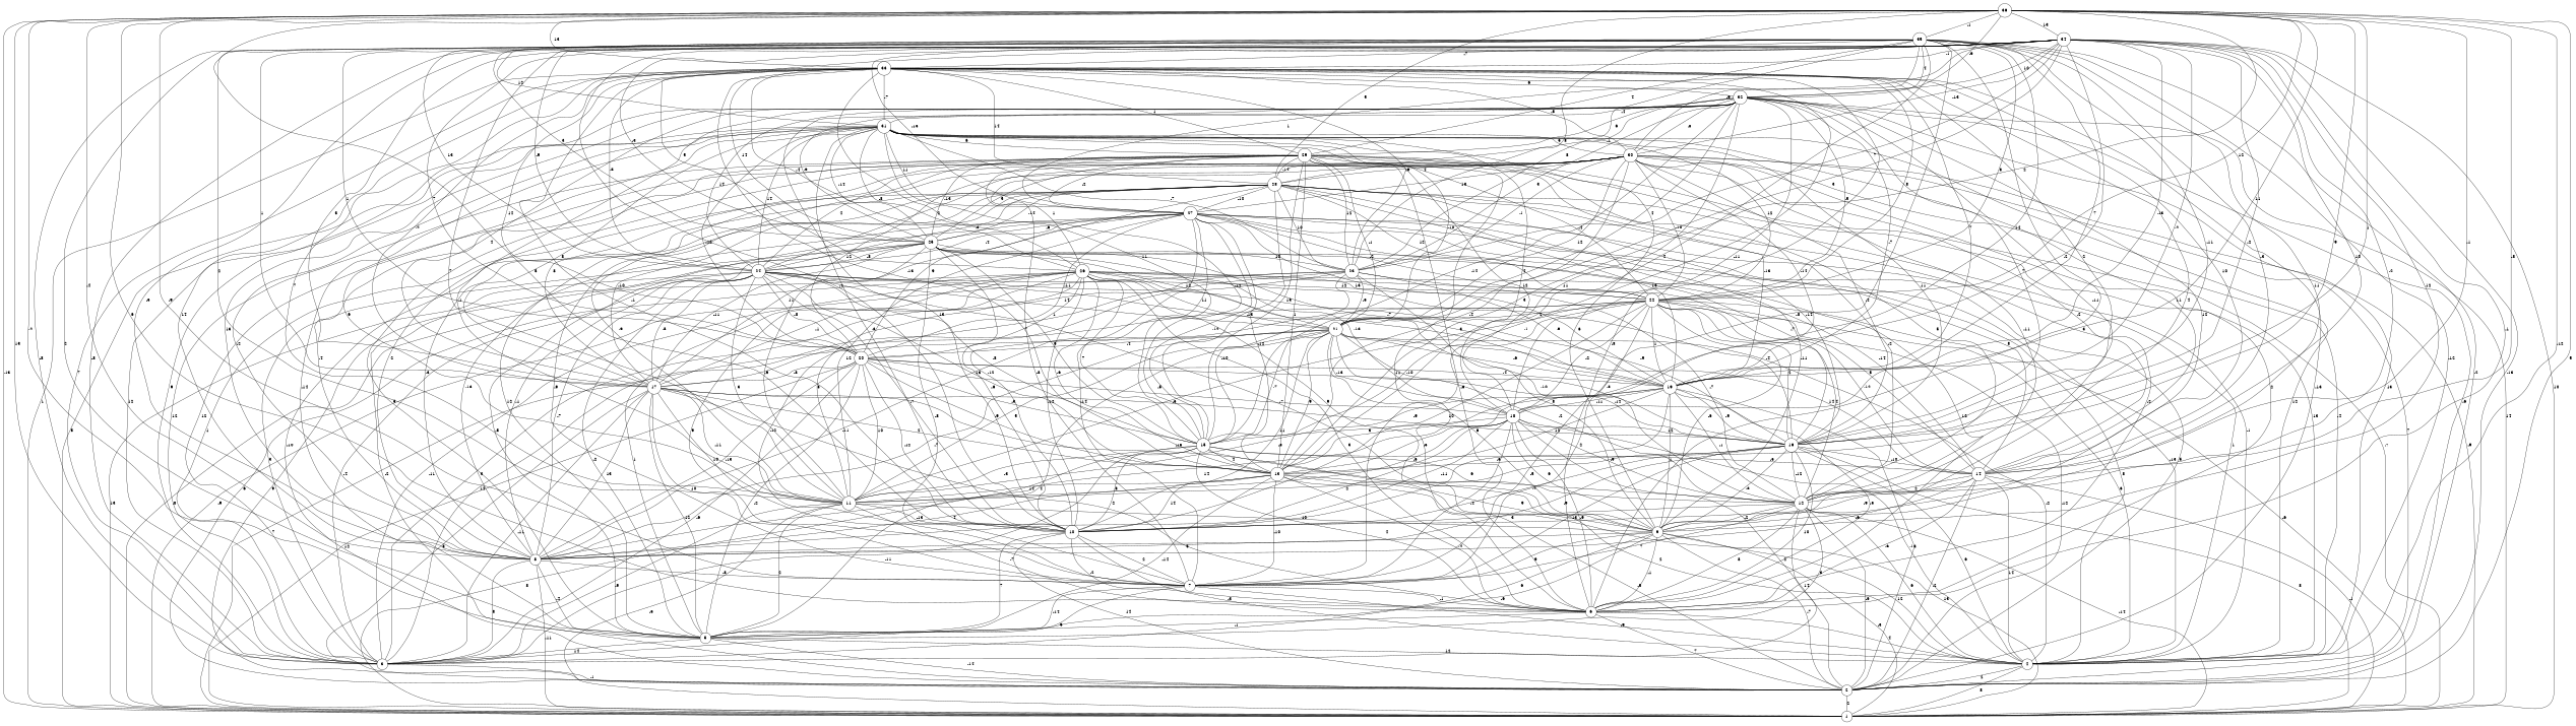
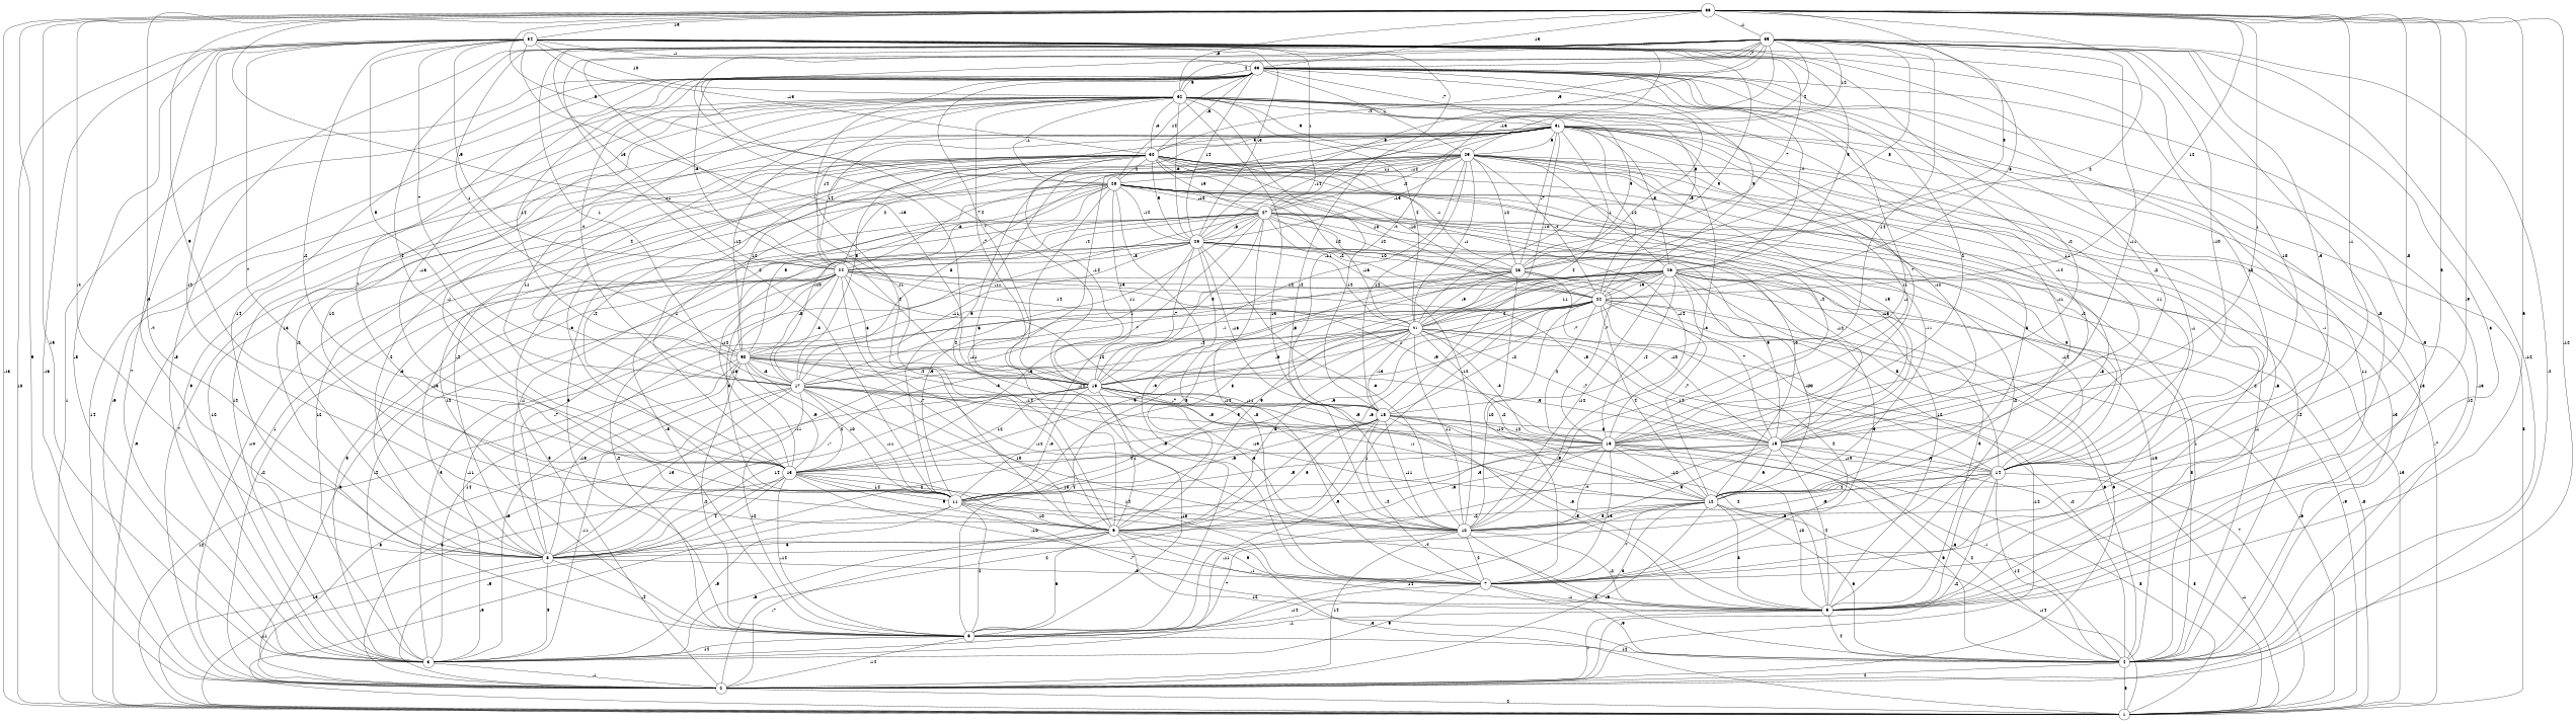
  graph {
    fontname="Helvetica,Arial,sans-serif"
    node [shape=circle]
    36
    1
    2
    3
    4
    5
    6
    7
    8
    10
    12
    13
    14
    16
    19
    21
    22
    23
    28
    32
    33
    34
    35
    9
    11
    18
    15
-   20
+   20 [label=90]
    17
    24
    25
    27
    29
    30
    31
    26
    36 -- 1 [label=-13]
    36 -- 2 [label=5]
    36 -- 3 [label=13]
    36 -- 4 [label=-12]
    36 -- 5 [label=-2]
    36 -- 6 [label=6]
    36 -- 7 [label=-9]
    36 -- 8 [label=-4]
    36 -- 10 [label=5]
    36 -- 12 [label=-8]
    36 -- 13 [label=9]
    36 -- 14 [label=-1]
    36 -- 16 [label=1]
    36 -- 19 [label=11]
    36 -- 21 [label=2]
    36 -- 22 [label=12]
    36 -- 23 [label=8]
    36 -- 28 [label=5]
    36 -- 32 [label=-9]
    36 -- 33 [label=13]
    36 -- 34 [label=13]
    36 -- 35 [label=-1]
    2 -- 1 [label=2]
    3 -- 2 [label=-1]
    4 -- 1 [label=8]
    4 -- 2 [label=2]
    5 -- 2 [label=-14]
    5 -- 3 [label=14]
    5 -- 4 [label=12]
    6 -- 2 [label=7]
    6 -- 4 [label=4]
    6 -- 5 [label=-1]
    7 -- 3 [label=9]
    7 -- 4 [label=-9]
    7 -- 5 [label=-14]
    7 -- 6 [label=-1]
    8 -- 1 [label=-11]
    8 -- 3 [label=8]
    8 -- 5 [label=-4]
    8 -- 7 [label=-8]
    10 -- 2 [label=14]
    10 -- 4 [label=-3]
    10 -- 5 [label=7]
    10 -- 6 [label=-2]
    10 -- 7 [label=2]
    12 -- 1 [label=-14]
    12 -- 2 [label=-6]
    12 -- 3 [label=14]
    12 -- 4 [label=6]
    12 -- 5 [label=3]
    12 -- 6 [label=8]
    12 -- 7 [label=7]
    12 -- 10 [label=3]
    12 -- 9 [label=-2]
    13 -- 1 [label=13]
    13 -- 2 [label=-5]
    13 -- 5 [label=-14]
    13 -- 6 [label=-4]
    13 -- 7 [label=-10]
    13 -- 8 [label=4]
    13 -- 10 [label=14]
    13 -- 9 [label=9]
    13 -- 11 [label=14]
    14 -- 1 [label=-1]
    14 -- 2 [label=-2]
    14 -- 4 [label=14]
    14 -- 6 [label=-6]
    14 -- 8 [label=-6]
    14 -- 10 [label=-9]
    14 -- 12 [label=2]
    16 -- 1 [label=8]
    16 -- 4 [label=6]
    16 -- 6 [label=10]
    16 -- 7 [label=13]
    16 -- 8 [label=-9]
    16 -- 10 [label=-2]
    16 -- 12 [label=-12]
    16 -- 14 [label=-10]
    16 -- 9 [label=-3]
    16 -- 11 [label=-5]
    19 -- 2 [label=3]
    19 -- 6 [label=-5]
    19 -- 8 [label=14]
    19 -- 10 [label=-5]
    19 -- 12 [label=-1]
    19 -- 13 [label=12]
    19 -- 16 [label=-9]
    19 -- 9 [label=1]
    19 -- 11 [label=-8]
    19 -- 18 [label=-11]
    21 -- 1 [label=7]
    21 -- 4 [label=-2]
    21 -- 5 [label=4]
    21 -- 8 [label=-7]
    21 -- 10 [label=11]
    21 -- 12 [label=-2]
    21 -- 13 [label=9]
    21 -- 14 [label=14]
    21 -- 16 [label=-8]
    21 -- 19 [label=-6]
    21 -- 9 [label=6]
    21 -- 11 [label=5]
    21 -- 18 [label=-13]
    21 -- 15 [label=-7]
    21 -- 20 [label=-4]
    22 -- 1 [label=-6]
    22 -- 2 [label=-12]
    22 -- 3 [label=14]
    22 -- 4 [label=6]
    22 -- 7 [label=2]
    22 -- 8 [label=-11]
    22 -- 10 [label=10]
    22 -- 12 [label=4]
    22 -- 14 [label=-12]
    22 -- 16 [label=2]
    22 -- 19 [label=1]
    22 -- 21 [label=2]
    22 -- 9 [label=-6]
    22 -- 11 [label=-5]
    22 -- 18 [label=-2]
    23 -- 1 [label=-9]
    23 -- 3 [label=3]
    23 -- 7 [label=-12]
    23 -- 12 [label=-7]
    23 -- 19 [label=-9]
    23 -- 21 [label=-5]
    23 -- 9 [label=8]
    23 -- 15 [label=-10]
    23 -- 17 [label=7]
    28 -- 2 [label=-10]
    28 -- 3 [label=1]
    28 -- 4 [label=-1]
    28 -- 6 [label=-2]
    28 -- 7 [label=-9]
    28 -- 8 [label=-3]
    28 -- 12 [label=-2]
    28 -- 16 [label=-14]
    28 -- 19 [label=13]
    28 -- 22 [label=12]
    28 -- 23 [label=10]
    28 -- 9 [label=-11]
    28 -- 15 [label=-13]
    28 -- 20 [label=9]
    28 -- 17 [label=-10]
    28 -- 24 [label=-3]
    28 -- 25 [label=-14]
    28 -- 27 [label=-10]
    32 -- 1 [label=14]
    32 -- 2 [label=-6]
    32 -- 3 [label=9]
    32 -- 4 [label=13]
    32 -- 8 [label=13]
    32 -- 10 [label=13]
    32 -- 12 [label=-11]
    32 -- 13 [label=11]
    32 -- 16 [label=7]
    32 -- 19 [label=-7]
    32 -- 21 [label=4]
    32 -- 22 [label=-5]
    32 -- 23 [label=3]
    32 -- 28 [label=-1]
    32 -- 9 [label=12]
    32 -- 11 [label=-1]
    32 -- 18 [label=-11]
    32 -- 15 [label=-14]
    32 -- 17 [label=4]
    32 -- 24 [label=14]
    32 -- 25 [label=-9]
    32 -- 29 [label=6]
    32 -- 30 [label=-8]
    32 -- 31 [label=-4]
    33 -- 1 [label=1]
    33 -- 2 [label=-13]
    33 -- 3 [label=7]
    33 -- 6 [label=-8]
    33 -- 7 [label=-1]
    33 -- 8 [label=14]
    33 -- 10 [label=-1]
    33 -- 13 [label=-13]
    33 -- 14 [label=10]
    33 -- 16 [label=2]
    33 -- 19 [label=7]
    33 -- 22 [label=8]
    33 -- 23 [label=-9]
    33 -- 28 [label=14]
    33 -- 32 [label=6]
    33 -- 9 [label=4]
    33 -- 11 [label=7]
    33 -- 15 [label=11]
    33 -- 20 [label=14]
    33 -- 17 [label=-2]
    33 -- 24 [label=-5]
    33 -- 25 [label=14]
    33 -- 29 [label=1]
    33 -- 30 [label=-5]
    33 -- 31 [label=-7]
    33 -- 26 [label=-4]
    34 -- 1 [label=10]
    34 -- 2 [label=-13]
    34 -- 3 [label=-8]
    34 -- 6 [label=-1]
    34 -- 8 [label=-5]
    34 -- 10 [label=-4]
    34 -- 12 [label=-2]
    34 -- 13 [label=-2]
    34 -- 14 [label=10]
    34 -- 16 [label=-2]
    34 -- 19 [label=-13]
    34 -- 21 [label=3]
    34 -- 23 [label=7]
    34 -- 32 [label=10]
    34 -- 33 [label=-1]
    34 -- 9 [label=12]
    34 -- 11 [label=7]
    34 -- 18 [label=-2]
    34 -- 20 [label=7]
    34 -- 17 [label=5]
    34 -- 24 [label=-9]
    34 -- 25 [label=-3]
    34 -- 27 [label=1]
    34 -- 30 [label=-13]
    34 -- 26 [label=5]
    35 -- 2 [label=-2]
    35 -- 3 [label=-8]
    35 -- 4 [label=-12]
    35 -- 5 [label=2]
    35 -- 6 [label=3]
    35 -- 7 [label=-8]
    35 -- 13 [label=4]
    35 -- 14 [label=-3]
    35 -- 16 [label=-11]
    35 -- 19 [label=7]
    35 -- 22 [label=8]
    35 -- 23 [label=8]
    35 -- 32 [label=4]
    35 -- 33 [label=-7]
    35 -- 9 [label=11]
    35 -- 11 [label=2]
    35 -- 18 [label=14]
-   22 -- 15 [label=-10]
+   35 -- 15 [label=-10]
    35 -- 20 [label=1]
    35 -- 17 [label=1]
    35 -- 24 [label=13]
    35 -- 25 [label=3]
    35 -- 27 [label=-13]
    35 -- 29 [label=4]
    35 -- 30 [label=-9]
    35 -- 31 [label=12]
    9 -- 1 [label=-3]
    9 -- 2 [label=-7]
    9 -- 3 [label=-6]
    9 -- 4 [label=12]
    9 -- 5 [label=6]
    9 -- 6 [label=-1]
    9 -- 7 [label=9]
    9 -- 8 [label=5]
    11 -- 1 [label=-5]
    11 -- 3 [label=-9]
    11 -- 5 [label=2]
    11 -- 6 [label=-7]
    11 -- 10 [label=-13]
    11 -- 9 [label=10]
    18 -- 2 [label=2]
    18 -- 4 [label=-1]
    18 -- 6 [label=-9]
    18 -- 7 [label=-4]
    18 -- 8 [label=2]
    18 -- 10 [label=-11]
    18 -- 12 [label=-9]
    18 -- 13 [label=-5]
    18 -- 16 [label=12]
    18 -- 9 [label=6]
    18 -- 11 [label=-6]
    18 -- 15 [label=3]
    15 -- 1 [label=8]
    15 -- 3 [label=-11]
    15 -- 4 [label=2]
    15 -- 6 [label=4]
    15 -- 10 [label=8]
    15 -- 12 [label=6]
    15 -- 13 [label=4]
    15 -- 14 [label=-5]
    15 -- 11 [label=-3]
    20 -- 1 [label=12]
    20 -- 3 [label=-6]
    20 -- 5 [label=-2]
    20 -- 8 [label=-13]
    20 -- 10 [label=-12]
    20 -- 13 [label=-9]
    20 -- 16 [label=-14]
    20 -- 19 [label=-4]
    20 -- 11 [label=10]
    20 -- 18 [label=-5]
    20 -- 15 [label=-3]
    20 -- 17 [label=-8]
    17 -- 2 [label=8]
    17 -- 3 [label=-11]
    17 -- 5 [label=12]
    17 -- 6 [label=2]
    17 -- 7 [label=10]
    17 -- 8 [label=13]
    17 -- 10 [label=10]
    17 -- 12 [label=-13]
    17 -- 13 [label=2]
    17 -- 16 [label=-9]
    17 -- 11 [label=-11]
-   24 -- 1 [label=13]
+   27 -- 1 [label=13]
    24 -- 2 [label=9]
    24 -- 3 [label=-4]
    24 -- 5 [label=-2]
    24 -- 8 [label=-7]
    24 -- 10 [label=-7]
    24 -- 13 [label=13]
    24 -- 16 [label=-9]
    24 -- 19 [label=3]
    24 -- 21 [label=14]
    24 -- 22 [label=12]
    24 -- 9 [label=-7]
    24 -- 11 [label=3]
    24 -- 15 [label=-8]
    24 -- 20 [label=-8]
    24 -- 17 [label=-5]
    25 -- 2 [label=-2]
    25 -- 3 [label=3]
    25 -- 4 [label=-13]
    25 -- 7 [label=-8]
    25 -- 8 [label=-1]
    25 -- 10 [label=-6]
    25 -- 14 [label=-14]
    25 -- 19 [label=-7]
    25 -- 21 [label=12]
    25 -- 23 [label=10]
    25 -- 11 [label=-9]
    25 -- 18 [label=-13]
    25 -- 15 [label=6]
    25 -- 17 [label=-11]
    25 -- 24 [label=-8]
    27 -- 2 [label=5]
    27 -- 4 [label=1]
    27 -- 5 [label=-5]
    27 -- 6 [label=12]
    27 -- 7 [label=-14]
    27 -- 8 [label=-13]
    27 -- 10 [label=-12]
    27 -- 13 [label=-12]
    27 -- 14 [label=8]
    27 -- 16 [label=-7]
    27 -- 19 [label=3]
    27 -- 22 [label=-2]
    27 -- 11 [label=12]
    27 -- 15 [label=-12]
    27 -- 20 [label=-11]
    27 -- 17 [label=11]
    27 -- 24 [label=-4]
    27 -- 25 [label=-9]
    29 -- 1 [label=-7]
    29 -- 3 [label=12]
    29 -- 4 [label=13]
    29 -- 5 [label=5]
    29 -- 6 [label=-6]
    29 -- 7 [label=-8]
    29 -- 8 [label=-4]
    29 -- 12 [label=5]
    29 -- 13 [label=1]
    29 -- 19 [label=-13]
    29 -- 21 [label=-1]
    29 -- 22 [label=-4]
    29 -- 23 [label=12]
    29 -- 28 [label=-14]
    29 -- 18 [label=12]
    29 -- 15 [label=13]
    29 -- 17 [label=8]
    29 -- 24 [label=4]
    29 -- 25 [label=-13]
    29 -- 27 [label=-2]
    29 -- 26 [label=1]
    30 -- 1 [label=-9]
    30 -- 2 [label=7]
    30 -- 3 [label=12]
    30 -- 4 [label=-4]
    30 -- 5 [label=12]
    30 -- 6 [label=2]
    30 -- 8 [label=2]
    30 -- 12 [label=-11]
    30 -- 13 [label=-4]
    30 -- 14 [label=-2]
    30 -- 16 [label=-4]
    30 -- 19 [label=-14]
    30 -- 21 [label=12]
    30 -- 22 [label=-10]
    30 -- 23 [label=-1]
    30 -- 28 [label=4]
    30 -- 11 [label=-9]
    30 -- 20 [label=12]
    30 -- 24 [label=2]
    30 -- 25 [label=5]
    30 -- 27 [label=13]
    31 -- 1 [label=5]
    31 -- 3 [label=12]
    31 -- 4 [label=12]
    31 -- 5 [label=-14]
    31 -- 6 [label=11]
    31 -- 8 [label=-2]
    31 -- 10 [label=-3]
    31 -- 14 [label=11]
    31 -- 16 [label=11]
    31 -- 21 [label=-10]
    31 -- 22 [label=12]
    31 -- 23 [label=-7]
    31 -- 9 [label=6]
    31 -- 11 [label=6]
    31 -- 18 [label=4]
    31 -- 15 [label=-12]
    31 -- 20 [label=-12]
    31 -- 17 [label=8]
    31 -- 24 [label=14]
    31 -- 25 [label=-14]
    31 -- 27 [label=11]
    31 -- 29 [label=6]
    31 -- 30 [label=5]
    31 -- 26 [label=-8]
    26 -- 1 [label=-8]
    26 -- 2 [label=6]
    26 -- 3 [label=-11]
    26 -- 4 [label=8]
    26 -- 5 [label=1]
    26 -- 6 [label=3]
    26 -- 7 [label=9]
    26 -- 10 [label=-12]
    26 -- 12 [label=-10]
    26 -- 13 [label=-6]
    26 -- 14 [label=5]
    26 -- 16 [label=-4]
+   26 -- 19 [label=-7]
    26 -- 21 [label=11]
    26 -- 22 [label=13]
    26 -- 9 [label=9]
    26 -- 11 [label=8]
    26 -- 15 [label=7]
    26 -- 20 [label=1]
    26 -- 17 [label=-1]
  }
